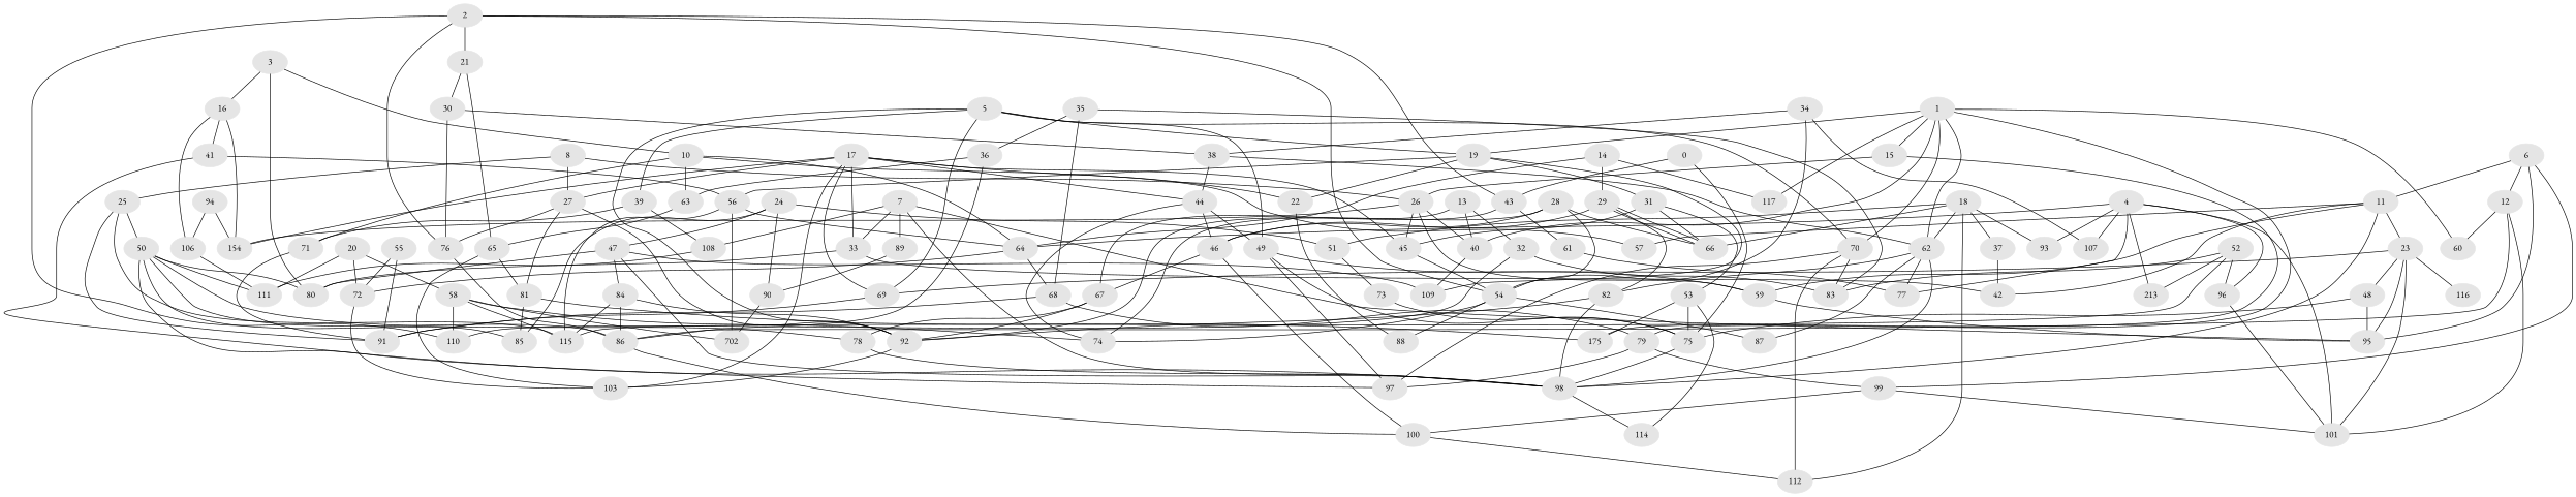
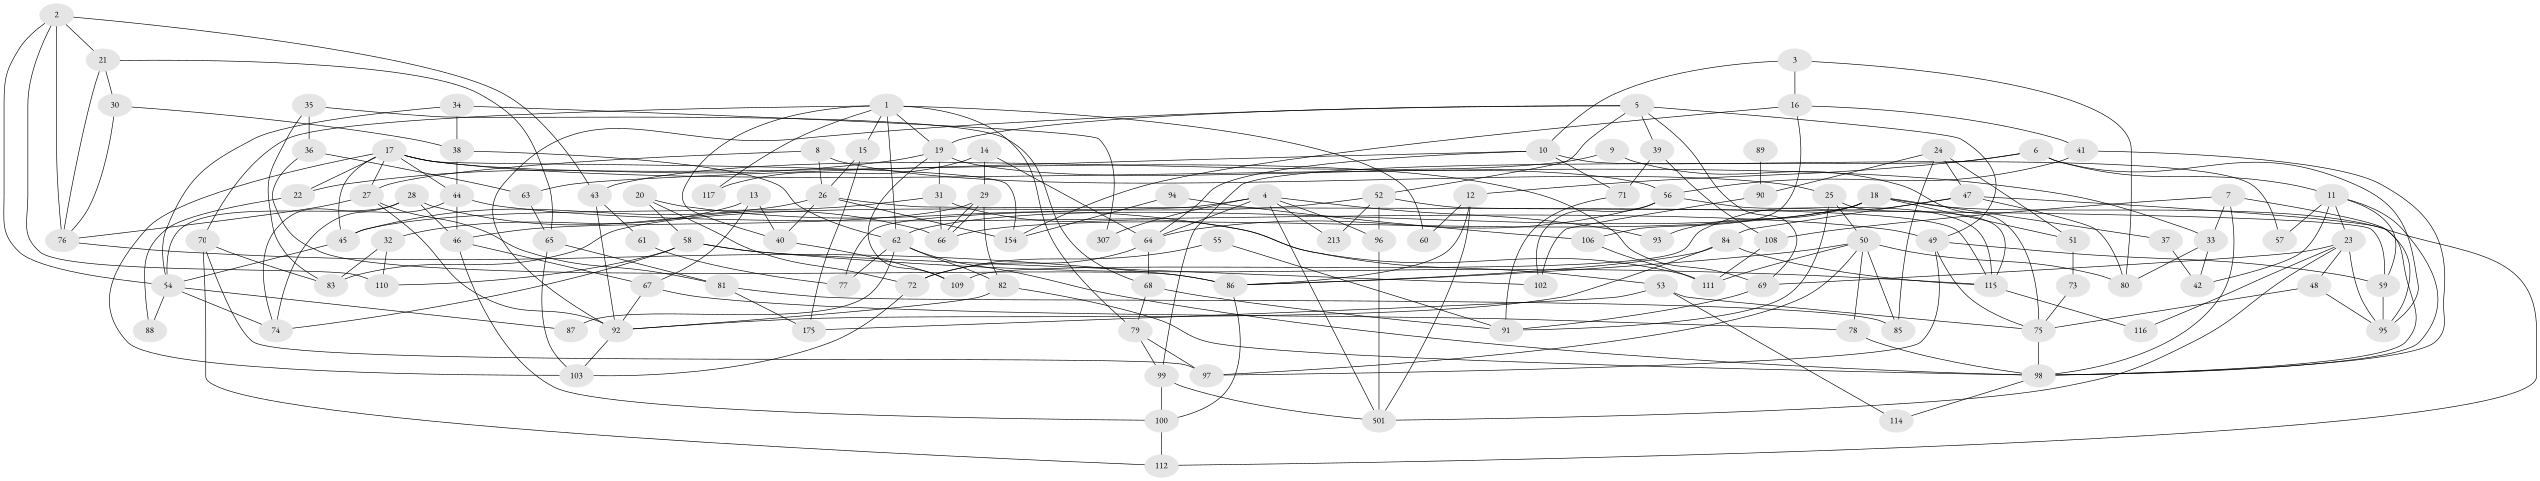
  graph {
    fontname="EB Garamond"
    node [color=gray90 fontname="EB Garamond" style=filled]
    edge [fontname="EB Garamond"]
    1
    15
    19
    40
    60
    62
    70
    79
    117
    26
    n11 [label=175]
    22
    31
    56
    109
    77
    98
    82
    87
    112
    83
    97
    99
    2
    21
    43
    54
    76
    110
    30
    65
    92
    61
    88
    74
    86
    3
    10
    16
    80
    64
    57
    63
    71
    41
    n46 [label=154]
    106
    4
    93
    96
-   101
-   107
+   101 [label=501]
+   107 [label=307]
    n53 [label=213]
    72
    68
    5
    39
    49
    69
    108
    75
    59
    91
    103
    6
    11
    12
    95
    23
    42
    100
    7
    33
    89
    90
    114
    111
    8
    25
    27
    50
    115
    45
    81
-   9 [label=0]
+   9
    48
    116
    13
    32
    67
    78
    14
    29
    66
    46
    17
    44
    18
    37
    51
    73
    53
-   102 [label=702]
+   102
    20
    58
    38
    24
    47
    85
    84
    28
    34
    35
    36
    52
    55
    94
    1 -- 15
    1 -- 19
    1 -- 40
    1 -- 60
    1 -- 62
    1 -- 70
    1 -- 79
    1 -- 117
    15 -- 26
    15 -- n11
    19 -- 22
    19 -- 31
    19 -- 56
    19 -- 109
    40 -- 109
    62 -- 77
    62 -- 98
    62 -- 82
    62 -- 87
    70 -- 112
    70 -- 83
    70 -- 97
    79 -- 97
    79 -- 99
    26 -- 40
    26 -- n46
    26 -- 59
    26 -- 45
    22 -- 88
    31 -- 45
    31 -- 66
    31 -- 53
    56 -- 64
    56 -- 115
    56 -- 102
    98 -- 114
    82 -- 98
    82 -- 92
    99 -- 101
    99 -- 100
    2 -- 21
    2 -- 43
    2 -- 54
    2 -- 76
    2 -- 110
+   21 -- 76
    21 -- 30
    21 -- 65
    43 -- 92
    43 -- 61
    54 -- 87
    54 -- 88
    54 -- 74
    76 -- 86
    30 -- 76
    30 -- 38
    65 -- 103
    65 -- 81
    92 -- 103
    61 -- 77
    86 -- 100
    3 -- 10
    3 -- 16
    3 -- 80
    10 -- 64
    10 -- 57
    10 -- 63
    10 -- 71
    16 -- 41
    16 -- n46
    16 -- 106
    64 -- 72
    64 -- 68
    63 -- 65
    71 -- 91
    41 -- 56
    41 -- 98
    106 -- 111
    4 -- 77
    4 -- 64
    4 -- 93
    4 -- 96
    4 -- 101
    4 -- 107
    4 -- n53
    96 -- 101
    72 -- 103
    68 -- 79
    68 -- 91
    5 -- 19
-   5 -- 70
+   5 -- 52
    5 -- 92
    5 -- 39
    5 -- 49
    5 -- 69
    39 -- 71
    39 -- 108
    49 -- 97
    49 -- 75
    49 -- 59
    69 -- 91
    108 -- 111
    75 -- 98
    59 -- 95
    6 -- 99
    6 -- 11
    6 -- 12
    6 -- 95
    11 -- 98
    11 -- 57
    11 -- 59
    11 -- 23
    11 -- 42
    12 -- 60
    12 -- 86
    12 -- 101
    23 -- 101
    23 -- 69
    23 -- 95
    23 -- 48
    23 -- 116
    100 -- 112
    7 -- 98
    7 -- 108
    7 -- 95
    7 -- 33
-   7 -- 89
    33 -- 80
    33 -- 42
    89 -- 90
    90 -- 102
    8 -- 26
    8 -- 25
    8 -- 27
    25 -- 91
    25 -- 50
    25 -- 115
    27 -- 76
    27 -- 92
    27 -- 81
    50 -- 97
    50 -- 86
    50 -- 80
    50 -- 111
    50 -- 78
    50 -- 85
+   115 -- 116
    45 -- 54
    81 -- n11
    81 -- 85
    9 -- 43
    9 -- 75
    48 -- 75
    48 -- 95
    13 -- 40
    13 -- 32
    13 -- 67
    32 -- 83
    32 -- 110
    67 -- 92
    67 -- 78
    78 -- 98
    14 -- 117
    14 -- 64
    14 -- 29
    29 -- 82
    29 -- 66
    29 -- 66
    29 -- 46
    46 -- 100
    46 -- 67
    17 -- 22
    17 -- n46
    17 -- 69
    17 -- 103
    17 -- 33
    17 -- 27
    17 -- 45
    17 -- 44
    44 -- 74
    44 -- 49
    44 -- 46
    18 -- 62
    18 -- 112
    18 -- 93
    18 -- 66
    18 -- 37
    18 -- 51
    37 -- 42
    51 -- 73
    73 -- 75
    53 -- n11
    53 -- 75
    53 -- 114
    20 -- 72
    20 -- 111
    20 -- 58
    58 -- 110
    58 -- 74
    58 -- 115
    58 -- 102
    38 -- 62
    38 -- 44
    24 -- 90
    24 -- 51
    24 -- 47
    24 -- 85
    47 -- 109
    47 -- 98
    47 -- 80
    47 -- 84
    84 -- 92
    84 -- 86
    84 -- 115
    28 -- 54
    28 -- 74
    28 -- 66
    28 -- 46
    34 -- 54
    34 -- 107
    34 -- 38
    35 -- 83
    35 -- 68
    35 -- 36
    36 -- 86
    36 -- 63
    52 -- 83
    52 -- 96
    52 -- n53
    52 -- 115
    55 -- 72
    55 -- 91
    94 -- n46
    94 -- 106
  }
